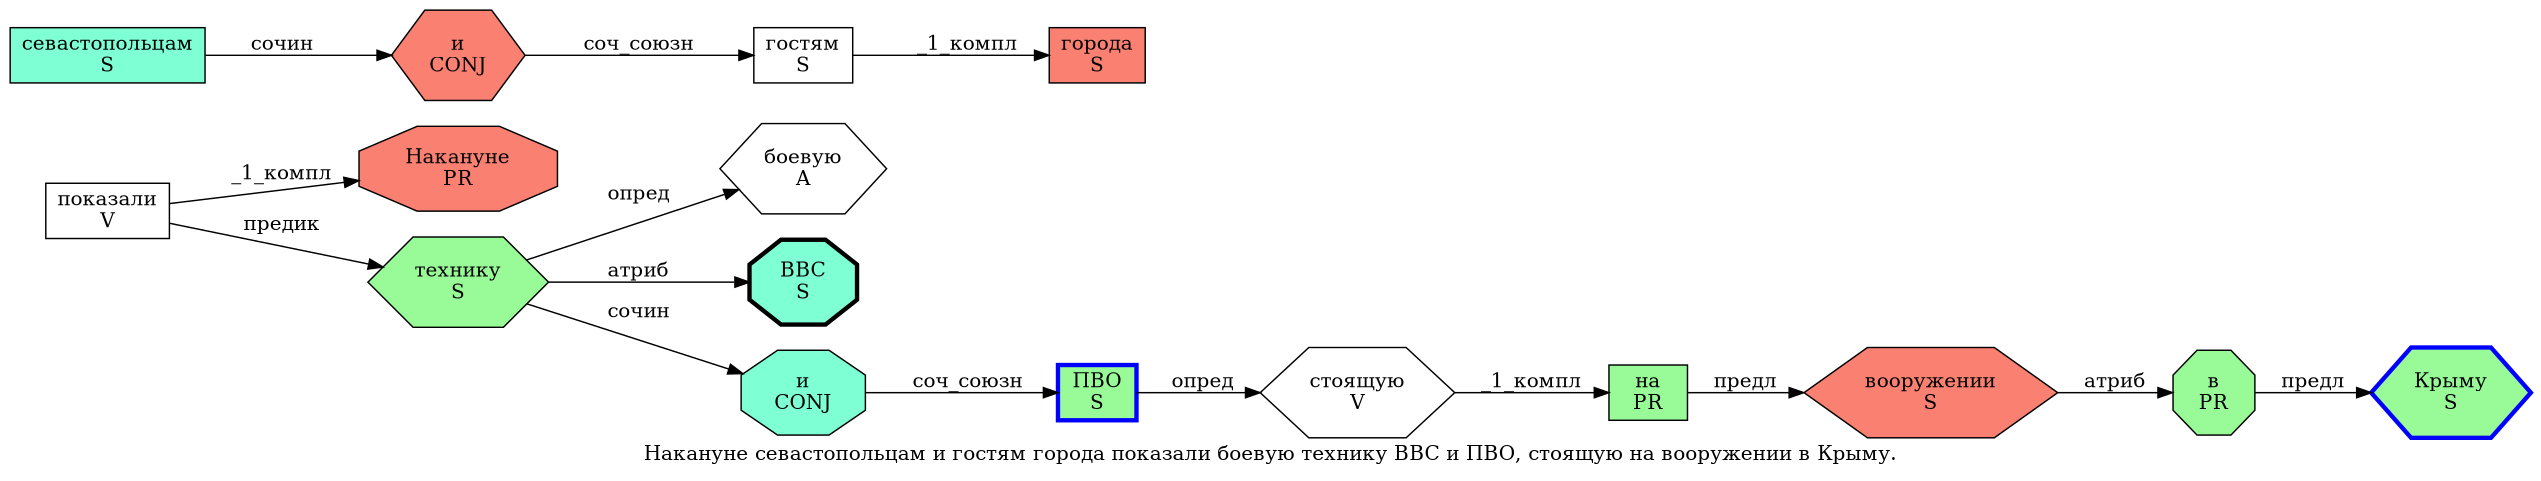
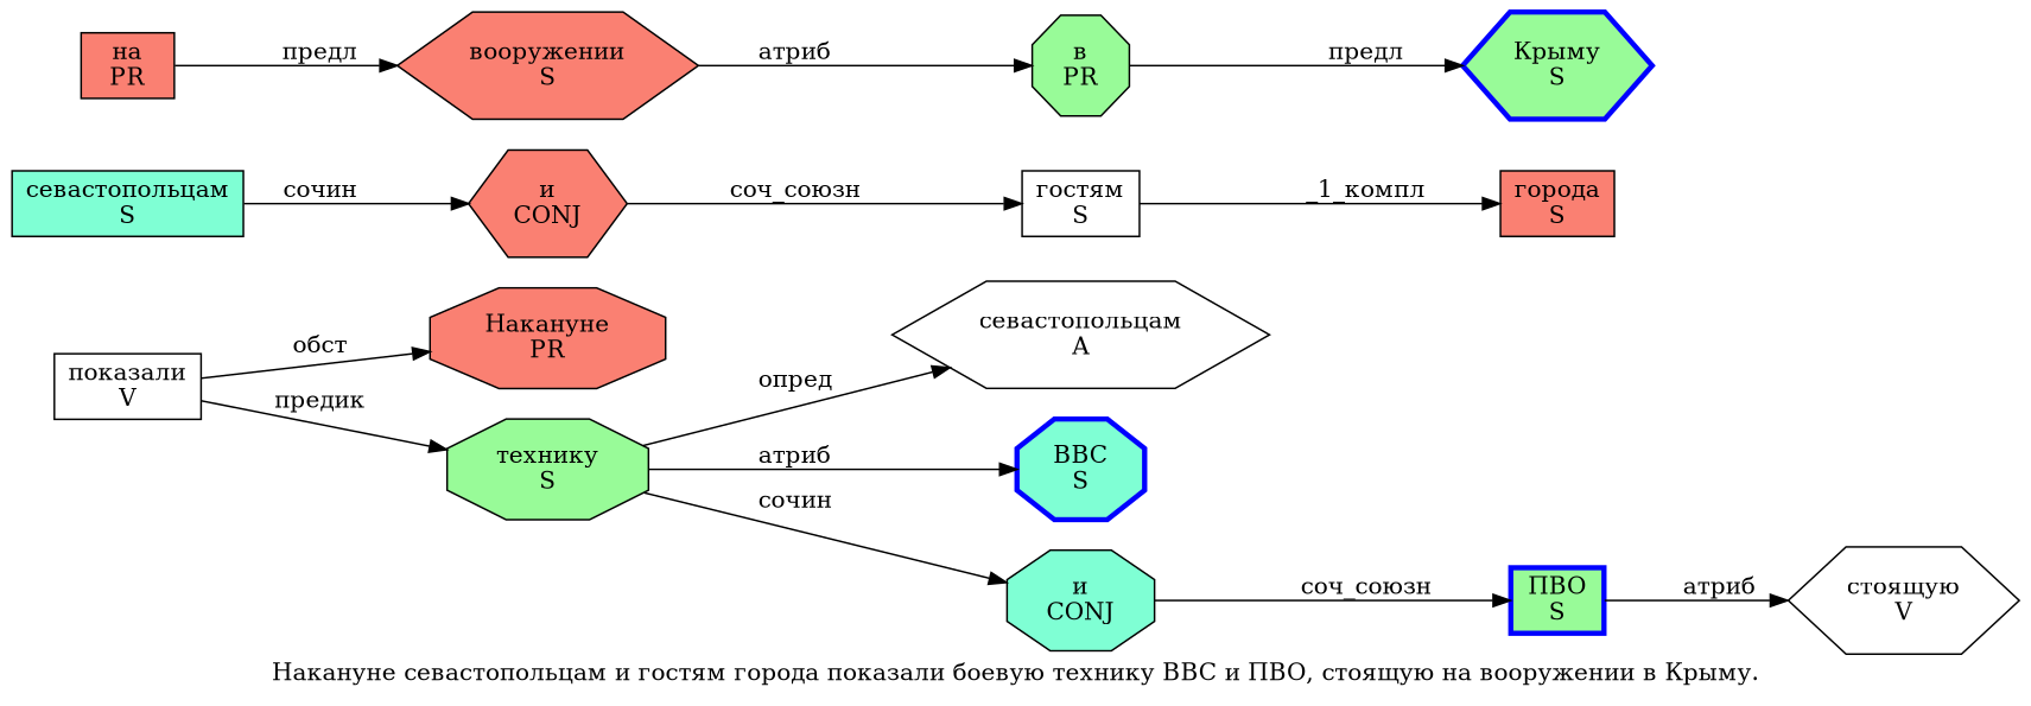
  digraph {
    label="Накануне севастопольцам и гостям города показали боевую технику ВВС и ПВО, стоящую на вооружении в Крыму."
    rankdir=LR
    node [fillcolor=salmon penwidth=1 shape=box style=filled]
    n1 [label="Накануне\nPR" shape=octagon]
    n2 [fillcolor=aquamarine label="севастопольцам\nS"]
    n3 [label="и\nCONJ" shape=hexagon]
    n4 [fillcolor=white label="гостям\nS"]
    n5 [label="города\nS"]
    n6 [fillcolor=white label="показали\nV"]
-   n7 [fillcolor=palegreen label="технику\nS" shape=hexagon]
-   n8 [fillcolor=white label="боевую\nA" shape=hexagon]
-   n9 [color=black fillcolor=aquamarine label="ВВС\nS" penwidth=3 shape=octagon]
+   n7 [fillcolor=palegreen label="технику\nS" shape=octagon]
+   n8 [fillcolor=white label="севастопольцам\nA" shape=hexagon]
+   n9 [color=blue fillcolor=aquamarine label="ВВС\nS" penwidth=3 shape=octagon]
    n10 [fillcolor=aquamarine label="и\nCONJ" shape=octagon]
    n11 [color=blue fillcolor=palegreen label="ПВО\nS" penwidth=3]
    n12 [fillcolor=white label="стоящую\nV" shape=hexagon]
-   n13 [fillcolor=palegreen label="на\nPR"]
+   n13 [label="на\nPR"]
    n14 [label="вооружении\nS" shape=hexagon]
    n15 [fillcolor=palegreen label="в\nPR" shape=octagon]
    n16 [color=blue fillcolor=palegreen label="Крыму\nS" penwidth=3 shape=hexagon]
    n2 -> n3 [label="сочин"]
    n3 -> n4 [label="соч_союзн"]
    n4 -> n5 [label="_1_компл"]
-   n6 -> n1 [label="_1_компл"]
+   n6 -> n1 [label="обст"]
    n6 -> n7 [label="предик"]
    n7 -> n8 [label="опред"]
    n7 -> n9 [label="атриб"]
    n7 -> n10 [label="сочин"]
    n10 -> n11 [label="соч_союзн"]
-   n11 -> n12 [label="опред"]
-   n12 -> n13 [label="_1_компл"]
+   n11 -> n12 [label="атриб"]
    n13 -> n14 [label="предл"]
    n14 -> n15 [label="атриб"]
    n15 -> n16 [label="предл"]
  }
